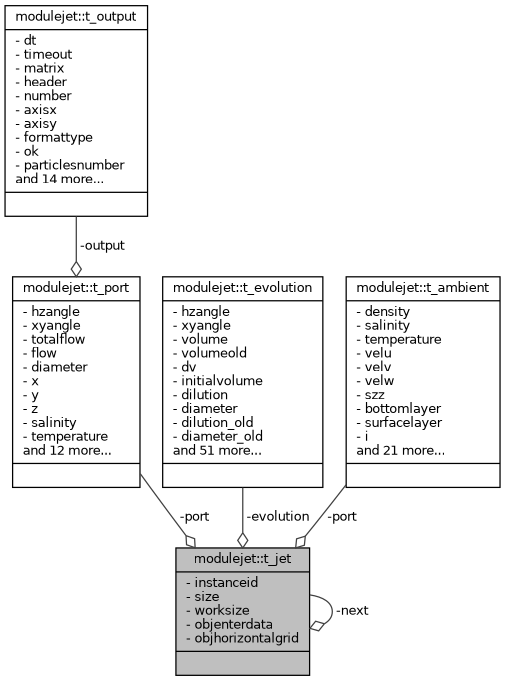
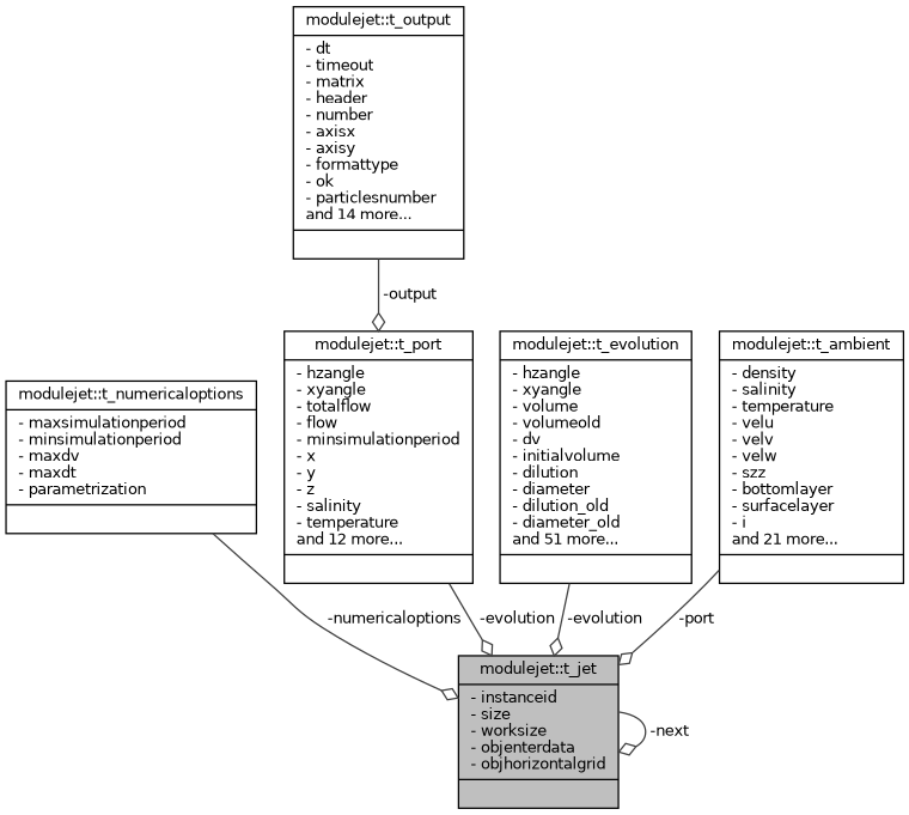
  digraph {
    node [color=black fillcolor=white fontname=Helvetica fontsize=10 shape=record style=filled]
    edge [arrowhead=odiamond color=grey25 fontname=Helvetica fontsize=10 labelfontname=Helvetica labelfontsize=10 style=solid]
    n1 [fillcolor=grey75 fontcolor=black height=0.2 label="{modulejet::t_jet\n|- instanceid\l- size\l- worksize\l- objenterdata\l- objhorizontalgrid\l|}" width=0.4]
-   n3 [height=0.2 label="{modulejet::t_port\n|- hzangle\l- xyangle\l- totalflow\l- flow\l- diameter\l- x\l- y\l- z\l- salinity\l- temperature\land 12 more...\l|}" width=0.4]
+   n2 [height=0.2 label="{modulejet::t_numericaloptions\n|- maxsimulationperiod\l- minsimulationperiod\l- maxdv\l- maxdt\l- parametrization\l|}" width=0.4]
+   n3 [height=0.2 label="{modulejet::t_port\n|- hzangle\l- xyangle\l- totalflow\l- flow\l- minsimulationperiod\l- x\l- y\l- z\l- salinity\l- temperature\land 12 more...\l|}" width=0.4]
    n4 [height=0.2 label="{modulejet::t_evolution\n|- hzangle\l- xyangle\l- volume\l- volumeold\l- dv\l- initialvolume\l- dilution\l- diameter\l- dilution_old\l- diameter_old\land 51 more...\l|}" width=0.4]
    n5 [height=0.2 label="{modulejet::t_output\n|- dt\l- timeout\l- matrix\l- header\l- number\l- axisx\l- axisy\l- formattype\l- ok\l- particlesnumber\land 14 more...\l|}" width=0.4]
    n6 [height=0.2 label="{modulejet::t_ambient\n|- density\l- salinity\l- temperature\l- velu\l- velv\l- velw\l- szz\l- bottomlayer\l- surfacelayer\l- i\land 21 more...\l|}" width=0.4]
    n1 -> n1 [label=" -next"]
-   n3 -> n1 [label=" -port"]
+   n2 -> n1 [label=" -numericaloptions"]
+   n3 -> n1 [label=" -evolution"]
    n4 -> n1 [label=" -evolution"]
    n5 -> n3 [label=" -output"]
    n6 -> n1 [label=" -port"]
  }
